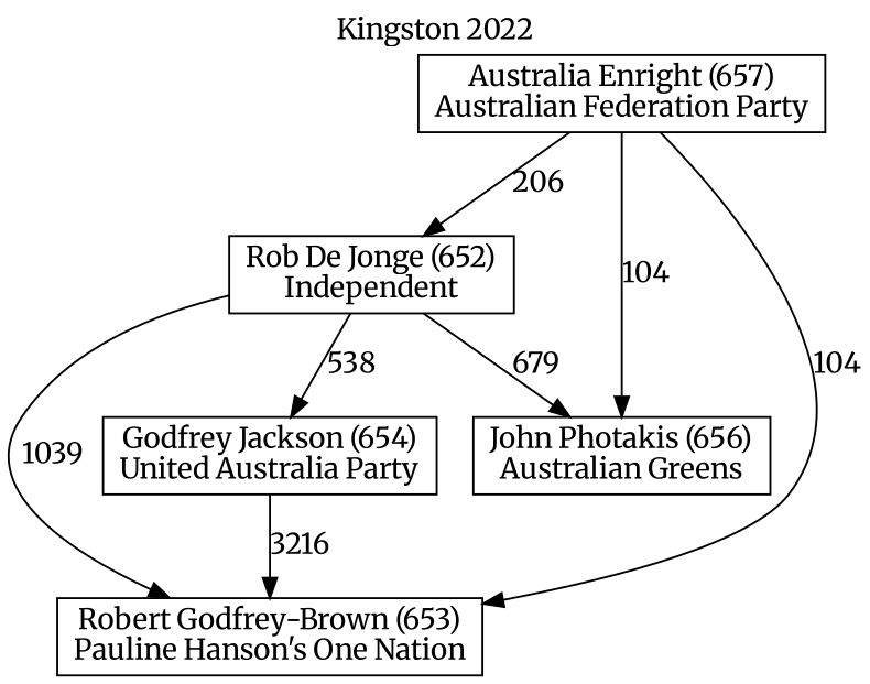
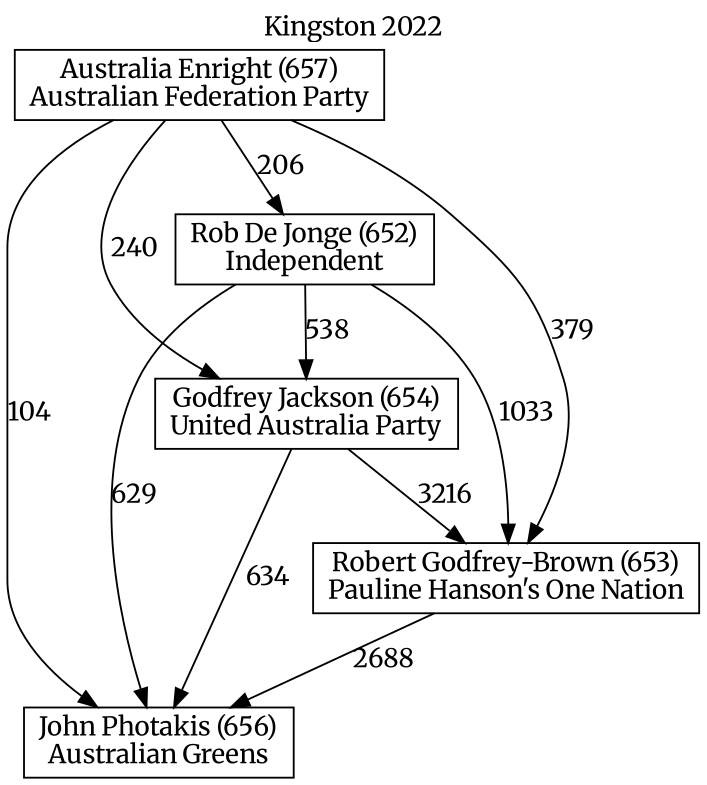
  digraph {
    fontname=Merriweather
    label="Kingston 2022"
    labelloc=t
    mclimit=10
    node [fontname=Merriweather shape=box]
    edge [fontname=Merriweather]
    n1 [label="Australia Enright (657)\nAustralian Federation Party"]
    n2 [label="Rob De Jonge (652)\nIndependent"]
    n3 [label="Godfrey Jackson (654)\nUnited Australia Party"]
    n4 [label="John Photakis (656)\nAustralian Greens"]
    n5 [label="Robert Godfrey-Brown (653)\nPauline Hanson's One Nation"]
    n1 -> n2 [label=206]
+   n1 -> n3 [label=240]
    n1 -> n4 [label=104]
-   n1 -> n5 [label=104]
+   n1 -> n5 [label=379]
    n2 -> n3 [label=538]
-   n2 -> n4 [label=679]
-   n2 -> n5 [label=1039]
+   n2 -> n4 [label=629]
+   n2 -> n5 [label=1033]
+   n3 -> n4 [label=634]
    n3 -> n5 [label=3216]
+   n5 -> n4 [label=2688]
  }
